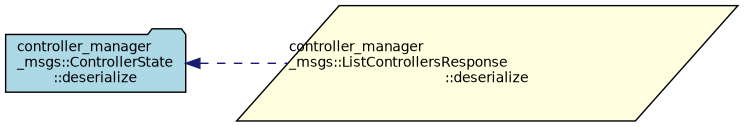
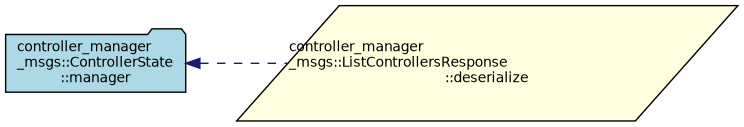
  digraph {
    rankdir=LR
    node [color=black fontname=Helvetica fontsize=10 style=filled]
-   n1 [fillcolor=lightblue fontcolor=black height=0.2 label="controller_manager\l_msgs::ControllerState\l::deserialize" shape=folder width=0.4]
+   n1 [fillcolor=lightblue fontcolor=black height=0.2 label="controller_manager\l_msgs::ControllerState\l::manager" shape=folder width=0.4]
    n2 [fillcolor=lightyellow height=0.2 label="controller_manager\l_msgs::ListControllersResponse\l::deserialize" shape=parallelogram width=0.4]
    n1 -> n2 [color=midnightblue dir=back fontname=Helvetica fontsize=10 labelfontname=Helvetica labelfontsize=10 style=dashed]
  }
